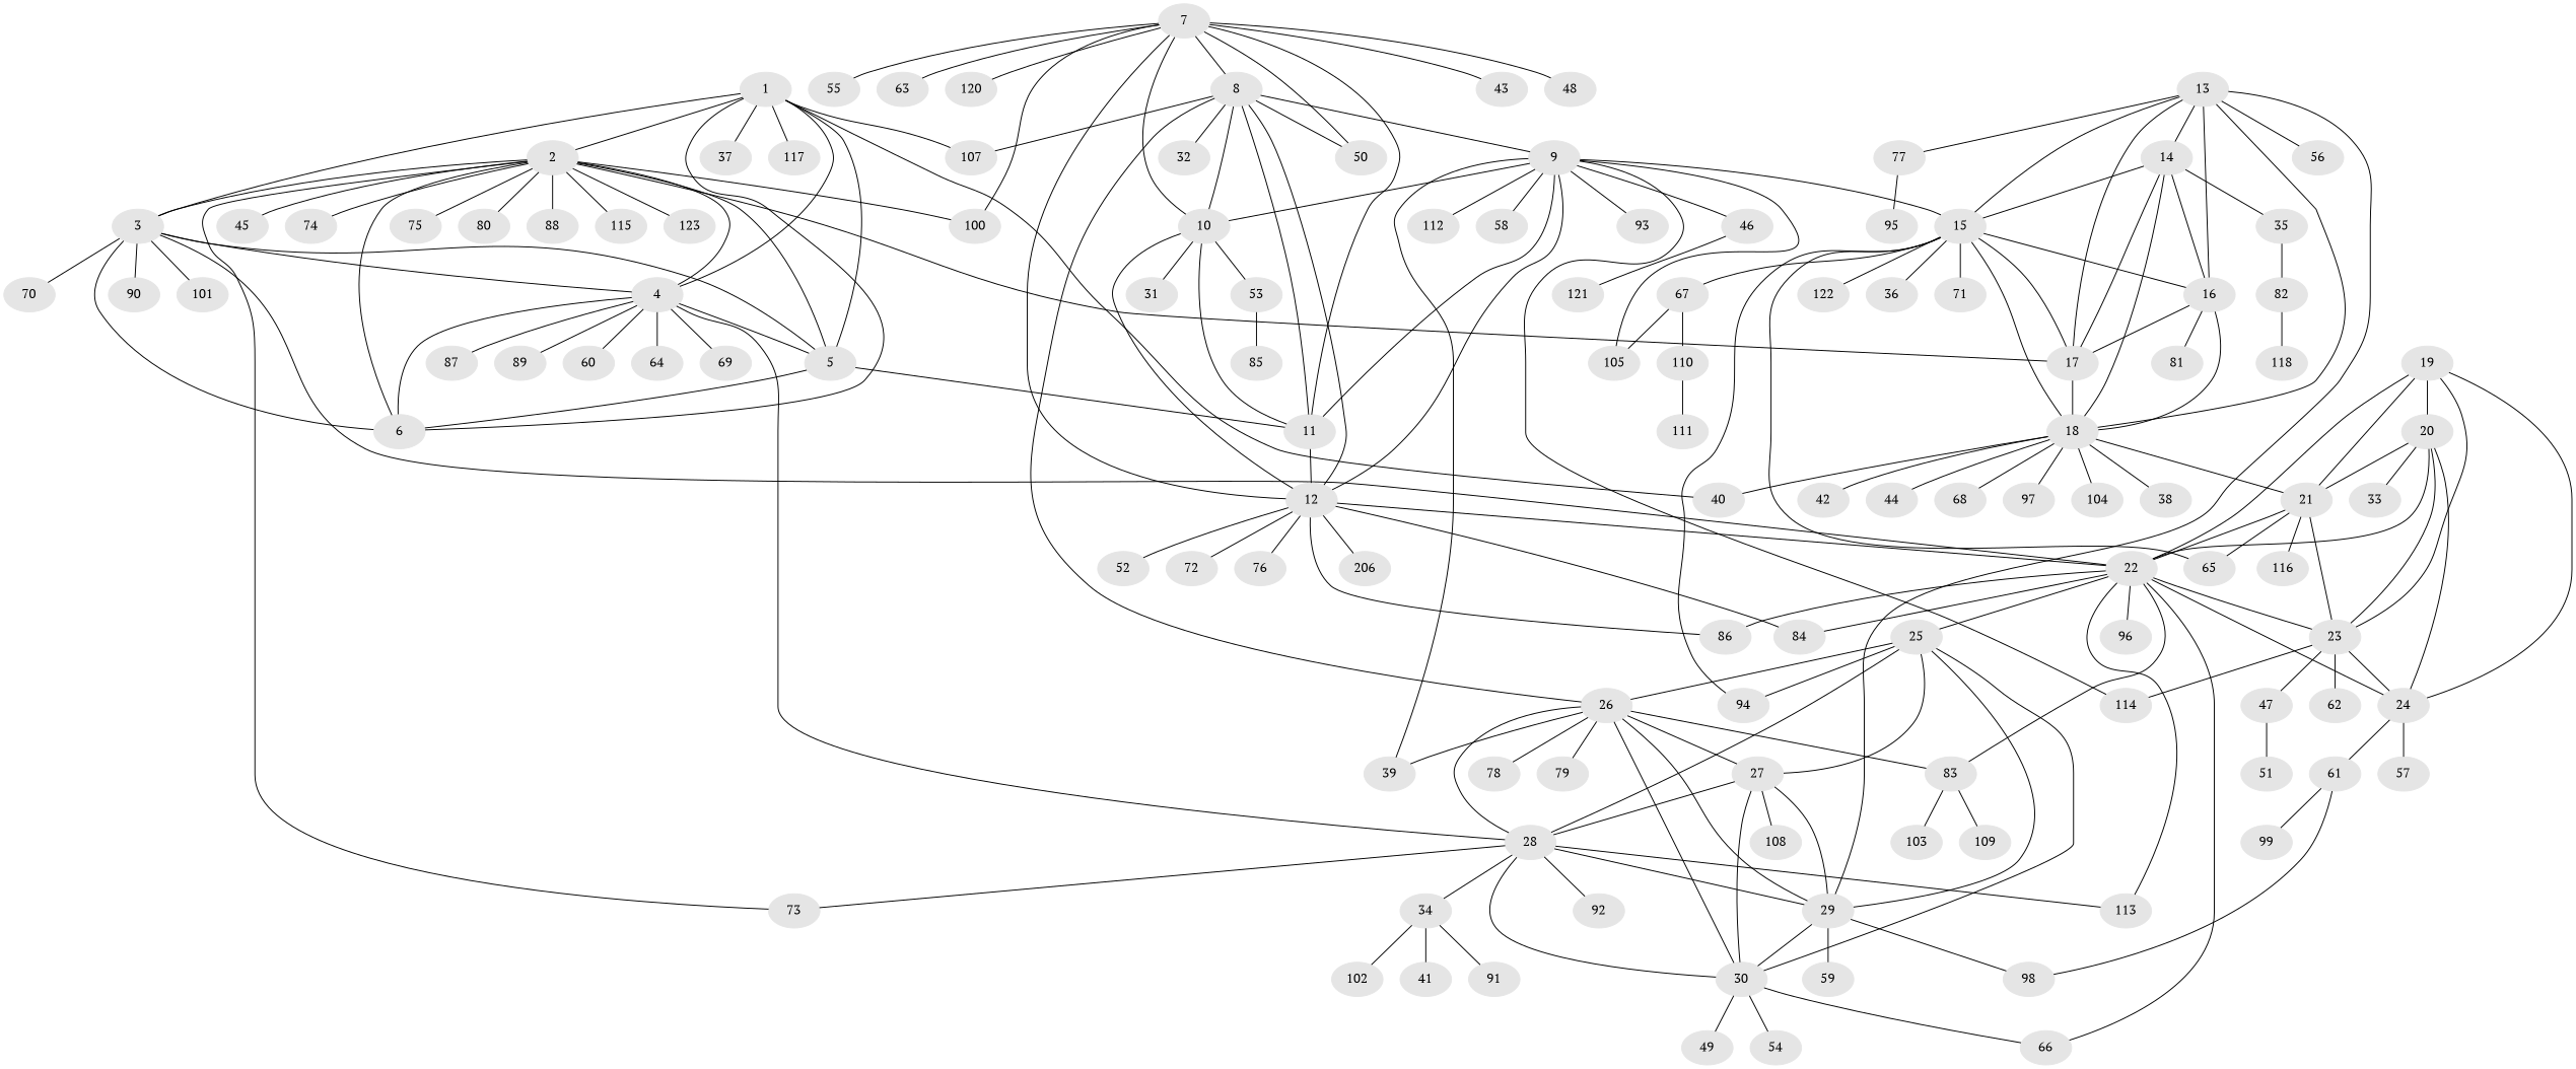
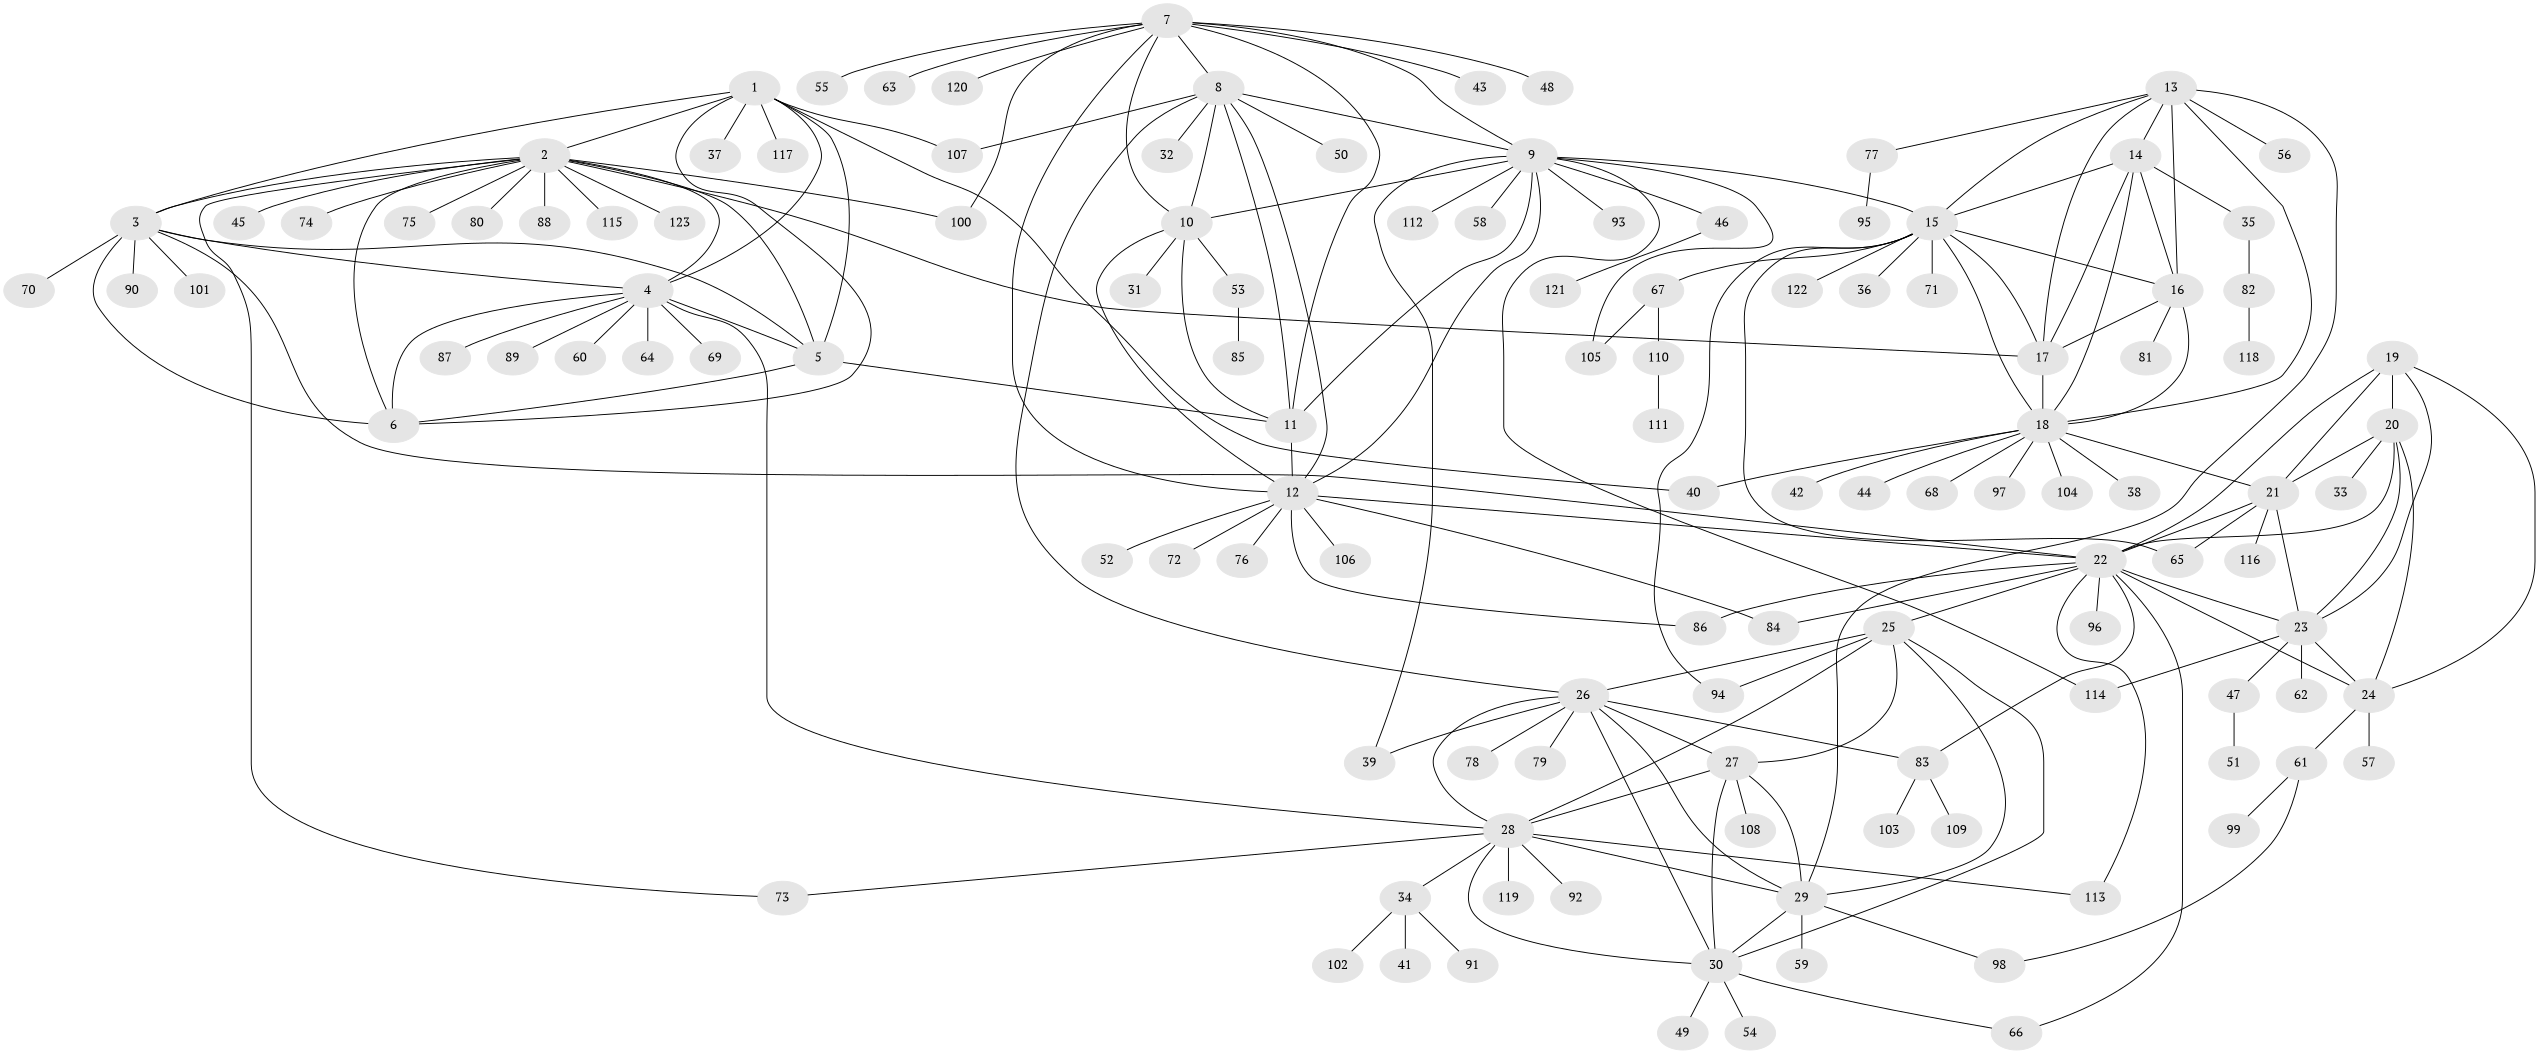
  graph {
    fontname="PT Serif"
    node [color=gray90 fontname="PT Serif" style=filled]
    edge [fontname="PT Serif"]
    1
    2
    3
    4
    5
    6
    37
    40
    107
    117
    17
    45
    73
    74
    75
    80
    88
    100
    115
    123
    22
    70
    90
    101
    28
    60
    64
    69
    87
    89
    11
    18
    84
    86
    23
    24
    25
    66
    83
    96
    113
    29
    30
    34
    92
+   119
    12
    7
    8
    9
    10
    43
    48
    55
    63
    120
    26
    32
    50
    15
    39
    46
    58
    93
    105
    112
    114
    31
    53
    52
    72
    76
-   106 [label=206]
+   106
    27
    78
    79
    16
    36
    65
    67
    71
    94
    122
    121
    85
    13
    14
    56
    77
    35
    81
    21
    38
    42
    44
    68
    97
    104
    59
    98
    95
    82
    110
    116
    19
    20
    33
    62
    47
    57
    61
    103
    109
    51
    99
    108
    49
    54
    41
    91
    102
    118
    111
    1 -- 2
    1 -- 3
    1 -- 4
    1 -- 5
    1 -- 6
    1 -- 37
    1 -- 40
    1 -- 107
    1 -- 117
    2 -- 3
    2 -- 4
    2 -- 5
    2 -- 6
    2 -- 17
    2 -- 45
    2 -- 73
    2 -- 74
    2 -- 75
    2 -- 80
    2 -- 88
    2 -- 100
    2 -- 115
    2 -- 123
    3 -- 4
    3 -- 5
    3 -- 6
    3 -- 22
    3 -- 70
    3 -- 90
    3 -- 101
    4 -- 5
    4 -- 6
    4 -- 28
    4 -- 60
    4 -- 64
    4 -- 69
    4 -- 87
    4 -- 89
    5 -- 6
    5 -- 11
    17 -- 18
    22 -- 84
    22 -- 86
    22 -- 23
    22 -- 24
    22 -- 25
    22 -- 66
    22 -- 83
    22 -- 96
    22 -- 113
    28 -- 73
    28 -- 113
    28 -- 29
    28 -- 30
    28 -- 34
    28 -- 92
+   28 -- 119
    11 -- 12
    18 -- 40
    18 -- 21
    18 -- 38
    18 -- 42
    18 -- 44
    18 -- 68
    18 -- 97
    18 -- 104
    23 -- 24
    23 -- 114
    23 -- 62
    23 -- 47
    24 -- 57
    24 -- 61
    25 -- 28
    25 -- 29
    25 -- 30
    25 -- 26
    25 -- 27
    25 -- 94
    83 -- 103
    83 -- 109
    29 -- 30
    29 -- 59
    29 -- 98
    30 -- 66
    30 -- 49
    30 -- 54
    34 -- 41
    34 -- 91
    34 -- 102
    12 -- 22
    12 -- 84
    12 -- 86
    12 -- 52
    12 -- 72
    12 -- 76
    12 -- 106
    7 -- 100
    7 -- 11
    7 -- 12
    7 -- 8
-   7 -- 50
+   7 -- 9
    7 -- 10
    7 -- 43
    7 -- 48
    7 -- 55
    7 -- 63
    7 -- 120
    8 -- 107
    8 -- 11
    8 -- 12
    8 -- 9
    8 -- 10
    8 -- 26
    8 -- 32
    8 -- 50
    9 -- 11
    9 -- 12
    9 -- 10
    9 -- 15
    9 -- 39
    9 -- 46
    9 -- 58
    9 -- 93
    9 -- 105
    9 -- 112
    9 -- 114
    10 -- 11
    10 -- 12
    10 -- 31
    10 -- 53
    26 -- 28
    26 -- 83
    26 -- 29
    26 -- 30
    26 -- 39
    26 -- 27
    26 -- 78
    26 -- 79
    15 -- 17
    15 -- 18
    15 -- 16
    15 -- 36
    15 -- 65
    15 -- 67
    15 -- 71
    15 -- 94
    15 -- 122
    46 -- 121
    53 -- 85
    27 -- 28
    27 -- 29
    27 -- 30
    27 -- 108
    16 -- 17
    16 -- 18
    16 -- 81
    67 -- 105
    67 -- 110
    13 -- 17
    13 -- 18
    13 -- 29
    13 -- 15
    13 -- 16
    13 -- 14
    13 -- 56
    13 -- 77
    14 -- 17
    14 -- 18
    14 -- 15
    14 -- 16
    14 -- 35
    77 -- 95
    35 -- 82
    21 -- 22
    21 -- 23
    21 -- 65
    21 -- 116
    82 -- 118
    110 -- 111
    19 -- 22
    19 -- 23
    19 -- 24
    19 -- 21
    19 -- 20
    20 -- 22
    20 -- 23
    20 -- 24
    20 -- 21
    20 -- 33
    47 -- 51
    61 -- 98
    61 -- 99
  }
